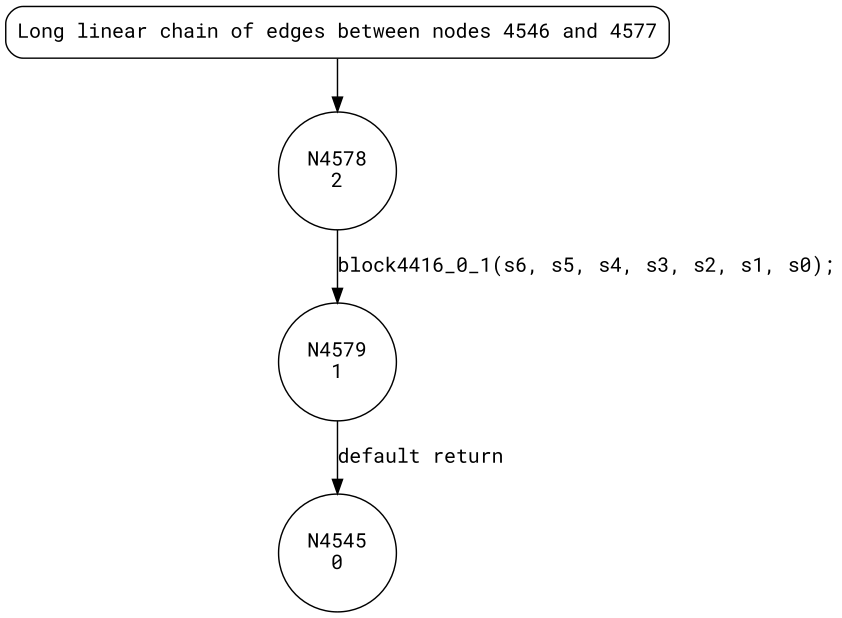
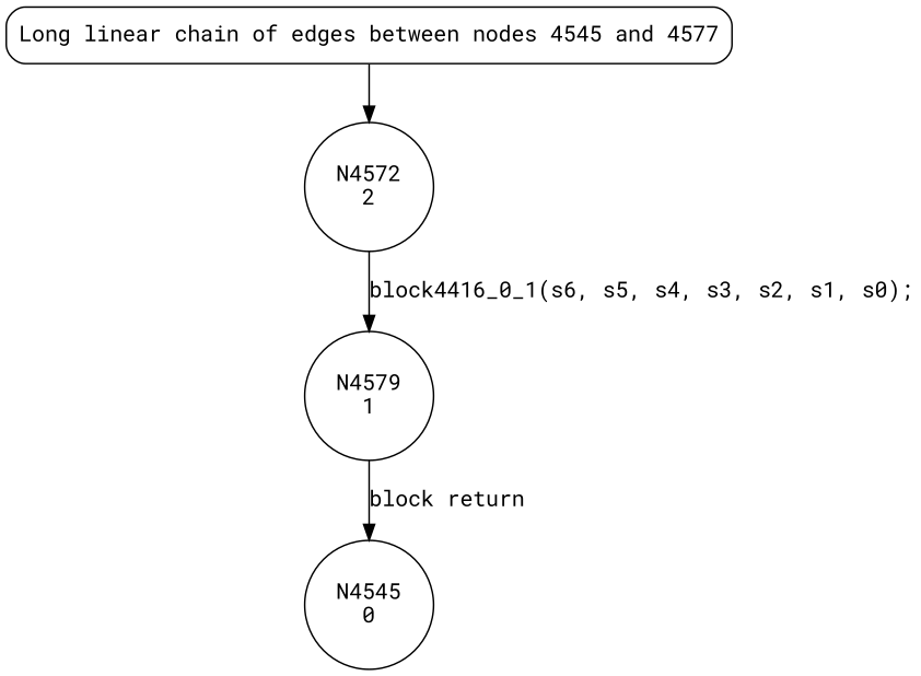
  digraph {
    fontname="Roboto Mono"
    node [fontname="Roboto Mono" shape=circle]
    edge [fontname="Roboto Mono"]
-   n1 [label="N4578\n2"]
+   n1 [label="N4572\n2"]
    n2 [label="N4579\n1"]
    n3 [label="N4545\n0"]
-   n4 [fillcolor=white label="Long linear chain of edges between nodes 4546 and 4577" penwidth=1 shape=Mrecord style="filled,bold"]
+   n4 [fillcolor=white label="Long linear chain of edges between nodes 4545 and 4577" penwidth=1 shape=Mrecord style="filled,bold"]
    n1 -> n2 [label="block4416_0_1(s6, s5, s4, s3, s2, s1, s0);"]
-   n2 -> n3 [label="default return"]
+   n2 -> n3 [label="block return"]
    n4 -> n1
  }
